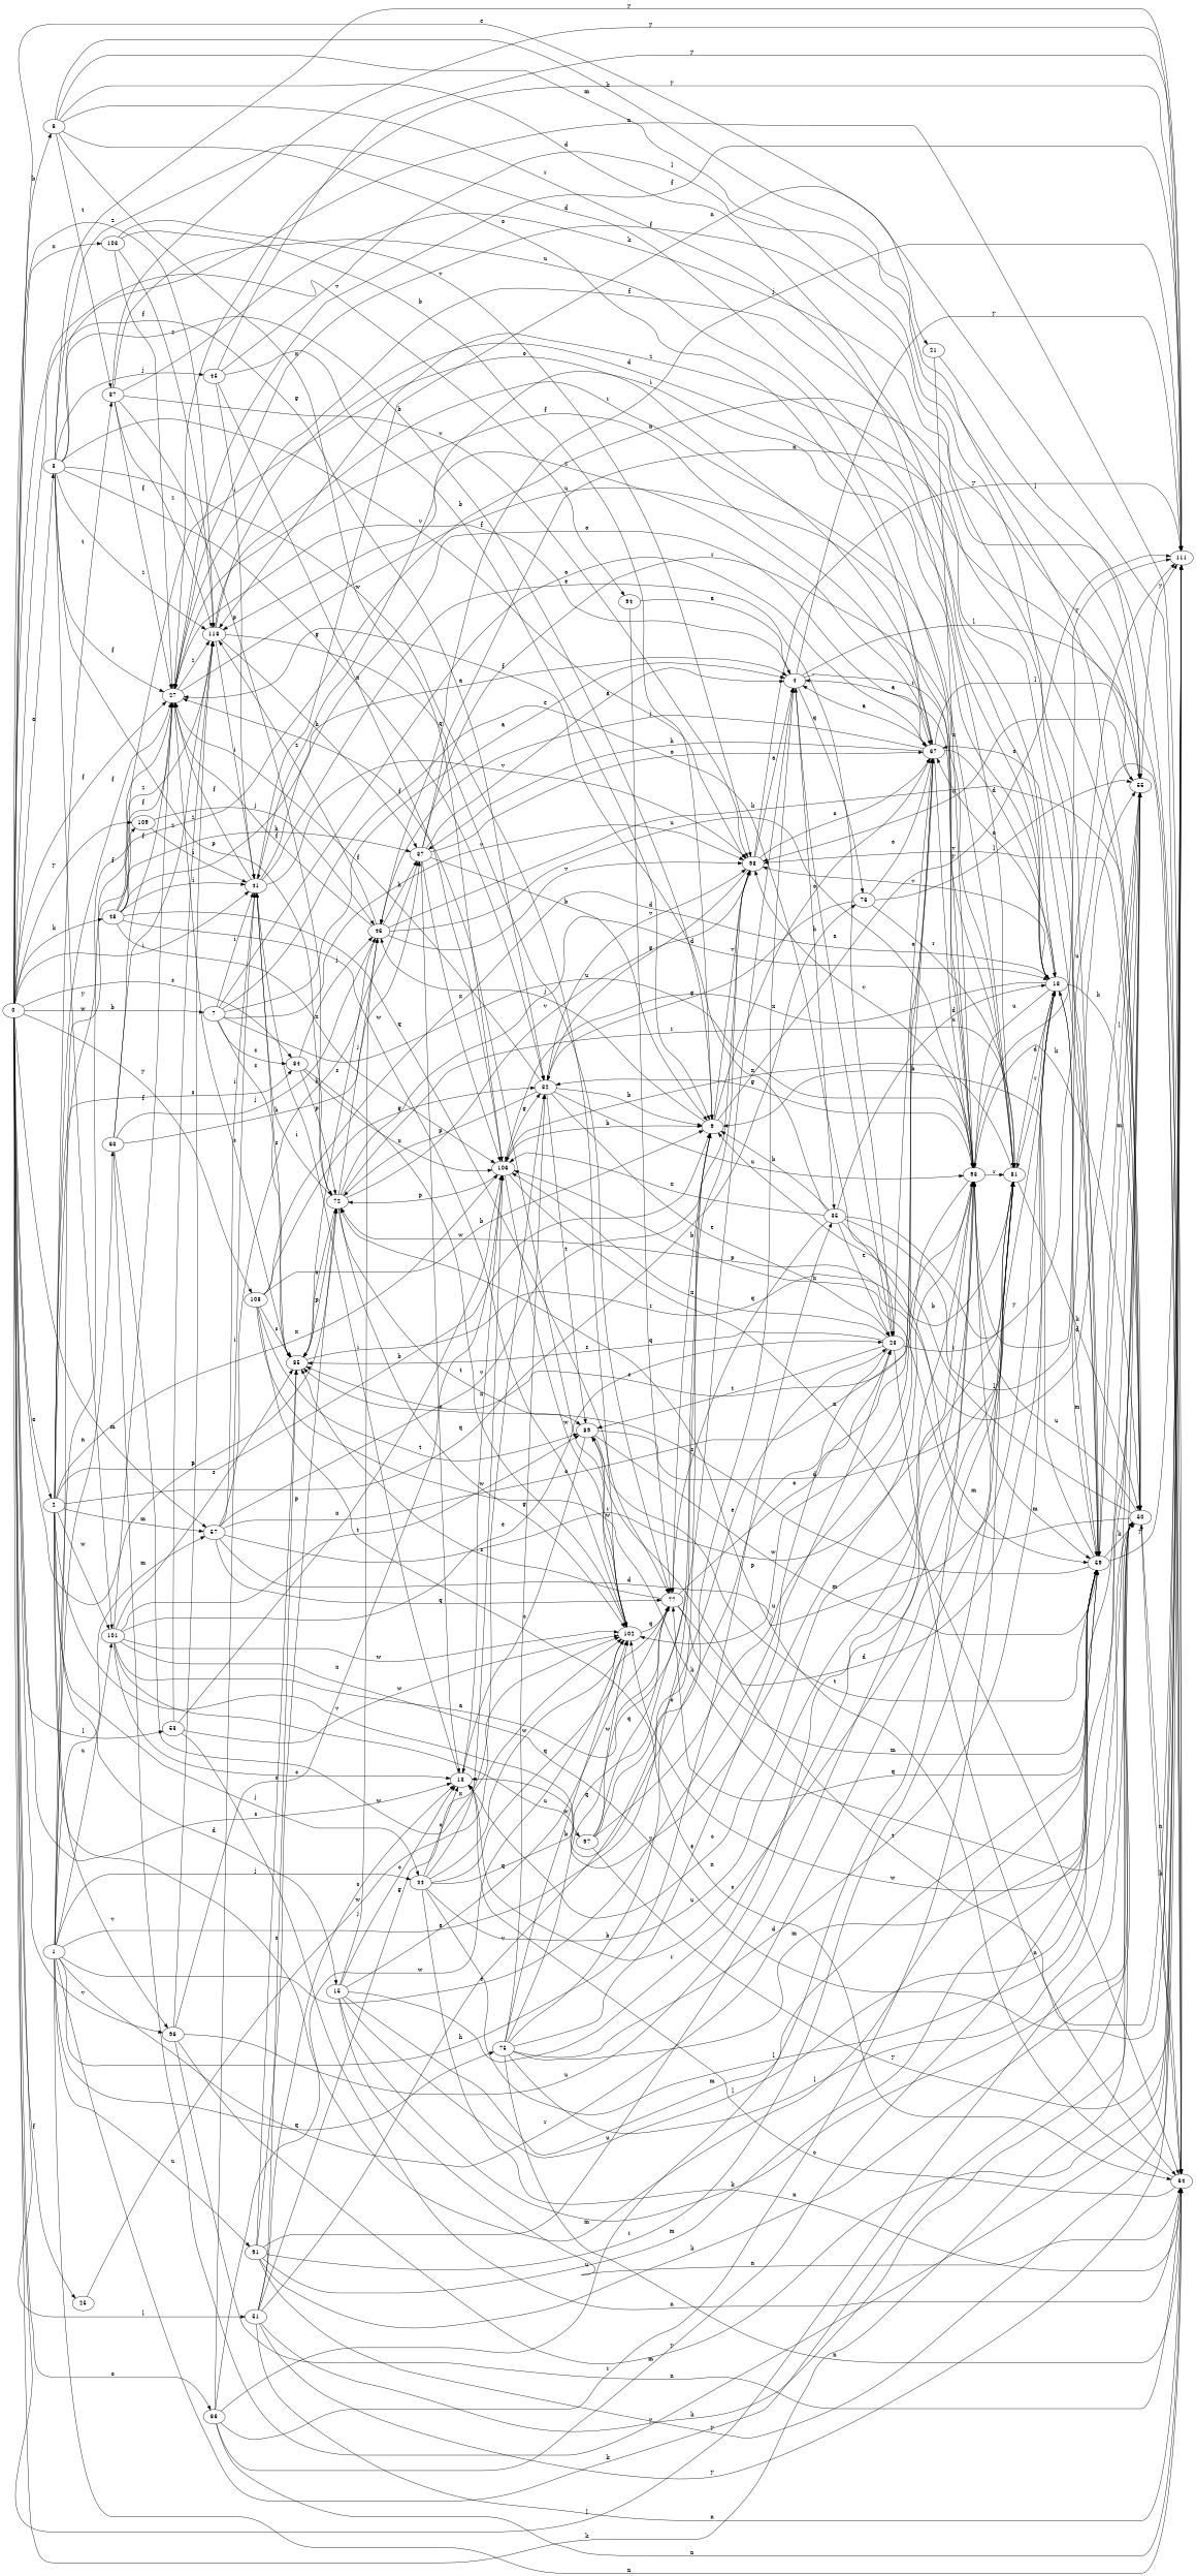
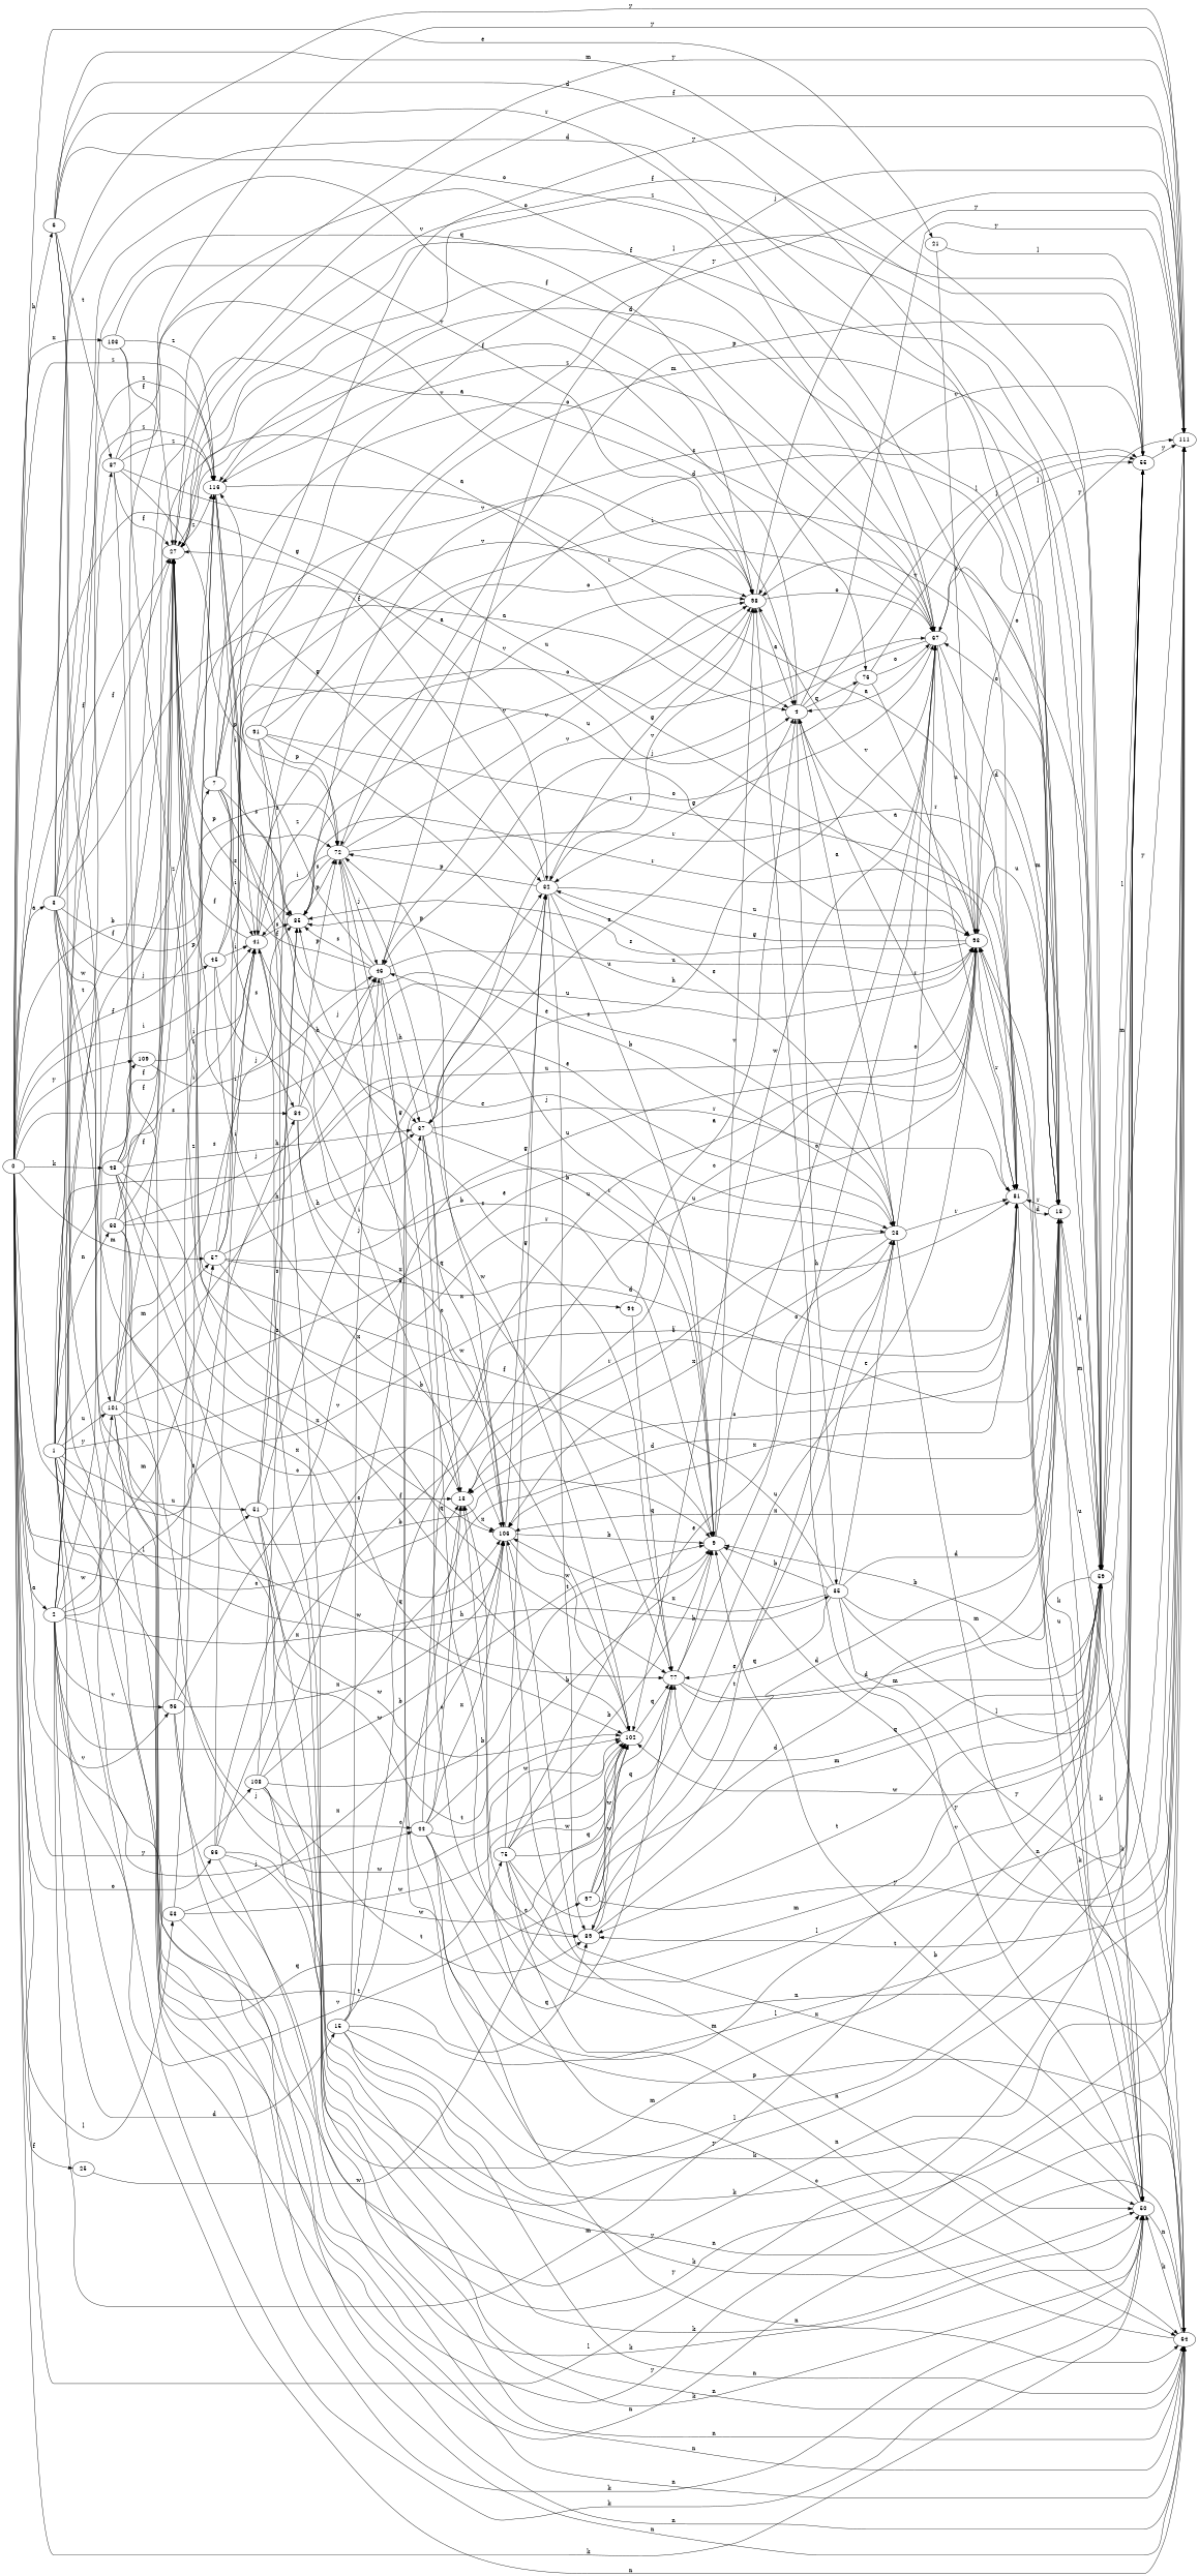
  strict digraph {
    rankdir=LR
    0
    2
    3
    6
    7
    13
    21
    25
    27
    32
    41
    48
    50
    51
    53
    55
    57
    66
    72
    84
    94
    96
    103
    108
    109
    116
    44
    101
    9
    15
    59
    76
    87
    97
    106
    64
    18
    45
    98
    102
    111
    81
    67
    4
    23
    85
    93
    89
    77
    37
    46
    1
    35
    63
    75
    91
    0 -> 2 [label=a]
    0 -> 3 [label=a]
    0 -> 6 [label=b]
    0 -> 7 [label=b]
    0 -> 13 [label=c]
    0 -> 21 [label=e]
    0 -> 25 [label=f]
    0 -> 27 [label=f]
    0 -> 32 [label=g]
    0 -> 41 [label=i]
    0 -> 48 [label=k]
    0 -> 50 [label=k]
    0 -> 51 [label=l]
    0 -> 53 [label=l]
    0 -> 55 [label=l]
    0 -> 57 [label=m]
    0 -> 66 [label=o]
    0 -> 72 [label=p]
    0 -> 84 [label=s]
    0 -> 94 [label=v]
    0 -> 96 [label=v]
    0 -> 103 [label=x]
    0 -> 108 [label=y]
    0 -> 109 [label=y]
    0 -> 116 [label=z]
    2 -> 27 [label=f]
    2 -> 57 [label=m]
    2 -> 84 [label=s]
    2 -> 96 [label=v]
    2 -> 109 [label=y]
    2 -> 44 [label=j]
    2 -> 101 [label=w]
    2 -> 9 [label=b]
    2 -> 15 [label=d]
    2 -> 59 [label=m]
    2 -> 76 [label=q]
    2 -> 87 [label=t]
    2 -> 97 [label=v]
    2 -> 106 [label=x]
    3 -> 27 [label=f]
    3 -> 32 [label=g]
    3 -> 72 [label=p]
    3 -> 116 [label=z]
    3 -> 101 [label=w]
    3 -> 9 [label=b]
    3 -> 64 [label=n]
    3 -> 18 [label=d]
    3 -> 45 [label=j]
    3 -> 98 [label=v]
    3 -> 102 [label=w]
    3 -> 111 [label=y]
    6 -> 50 [label=k]
    6 -> 59 [label=m]
    6 -> 87 [label=t]
    6 -> 106 [label=x]
    6 -> 18 [label=d]
    6 -> 81 [label=r]
    6 -> 67 [label=o]
    7 -> 41 [label=i]
    7 -> 84 [label=s]
    7 -> 98 [label=v]
    7 -> 67 [label=o]
    7 -> 4 [label=a]
    7 -> 23 [label=e]
    7 -> 85 [label=s]
    7 -> 93 [label=u]
    13 -> 41 [label=i]
    13 -> 106 [label=x]
    21 -> 55 [label=l]
    21 -> 93 [label=u]
    25 -> 102 [label=w]
    27 -> 116 [label=z]
    27 -> 111 [label=y]
    27 -> 85 [label=s]
    27 -> 93 [label=u]
    32 -> 27 [label=f]
    32 -> 72 [label=p]
    32 -> 9 [label=b]
    32 -> 98 [label=v]
    32 -> 23 [label=e]
    32 -> 93 [label=u]
    32 -> 89 [label=t]
    41 -> 27 [label=f]
    41 -> 64 [label=n]
    41 -> 98 [label=v]
    41 -> 67 [label=o]
    41 -> 23 [label=e]
    41 -> 85 [label=s]
    48 -> 27 [label=f]
    48 -> 41 [label=i]
    48 -> 106 [label=x]
    48 -> 64 [label=n]
    48 -> 102 [label=w]
    48 -> 67 [label=o]
    48 -> 4 [label=a]
    48 -> 77 [label=q]
    48 -> 37 [label=h]
    50 -> 9 [label=b]
    50 -> 106 [label=x]
    50 -> 64 [label=n]
    50 -> 98 [label=v]
    50 -> 93 [label=u]
    51 -> 13 [label=c]
    51 -> 32 [label=g]
    51 -> 50 [label=k]
    51 -> 64 [label=n]
    51 -> 98 [label=v]
    51 -> 111 [label=y]
    51 -> 85 [label=s]
    53 -> 116 [label=z]
    53 -> 106 [label=x]
    53 -> 64 [label=n]
    53 -> 102 [label=w]
    55 -> 27 [label=f]
    55 -> 72 [label=p]
    55 -> 59 [label=m]
    55 -> 98 [label=v]
    55 -> 102 [label=w]
    55 -> 111 [label=y]
    57 -> 41 [label=i]
    57 -> 18 [label=d]
    57 -> 98 [label=v]
    57 -> 81 [label=r]
    57 -> 67 [label=o]
    57 -> 77 [label=q]
    57 -> 37 [label=h]
    66 -> 41 [label=i]
    66 -> 59 [label=m]
    66 -> 64 [label=n]
    66 -> 102 [label=w]
    66 -> 81 [label=r]
    66 -> 93 [label=u]
    72 -> 41 [label=i]
    72 -> 18 [label=d]
    72 -> 98 [label=v]
    72 -> 102 [label=w]
    72 -> 81 [label=r]
    72 -> 85 [label=s]
    72 -> 89 [label=t]
    72 -> 46 [label=j]
    84 -> 72 [label=p]
    84 -> 106 [label=x]
    84 -> 102 [label=w]
    84 -> 46 [label=j]
    94 -> 4 [label=a]
    94 -> 77 [label=q]
    96 -> 116 [label=z]
    96 -> 106 [label=x]
    96 -> 64 [label=n]
    96 -> 111 [label=y]
    96 -> 93 [label=u]
    103 -> 27 [label=f]
    103 -> 116 [label=z]
    103 -> 9 [label=b]
    103 -> 98 [label=v]
    108 -> 32 [label=g]
    108 -> 50 [label=k]
    108 -> 9 [label=b]
    108 -> 64 [label=n]
    108 -> 18 [label=d]
    108 -> 85 [label=s]
    108 -> 89 [label=t]
    109 -> 41 [label=i]
    109 -> 46 [label=j]
    116 -> 41 [label=i]
    116 -> 18 [label=d]
    116 -> 81 [label=r]
    116 -> 77 [label=q]
    116 -> 37 [label=h]
    44 -> 13 [label=c]
    44 -> 55 [label=l]
    44 -> 9 [label=b]
    44 -> 106 [label=x]
    44 -> 64 [label=n]
    44 -> 102 [label=w]
    44 -> 93 [label=u]
    44 -> 77 [label=q]
    101 -> 13 [label=c]
    101 -> 27 [label=f]
    101 -> 102 [label=w]
    101 -> 111 [label=y]
    101 -> 4 [label=a]
    101 -> 23 [label=e]
    101 -> 85 [label=s]
    101 -> 93 [label=u]
    101 -> 89 [label=t]
    9 -> 98 [label=v]
    9 -> 111 [label=y]
    9 -> 67 [label=o]
    9 -> 46 [label=j]
    15 -> 13 [label=c]
    15 -> 50 [label=k]
    15 -> 55 [label=l]
    15 -> 59 [label=m]
    15 -> 64 [label=n]
    15 -> 81 [label=r]
-   15 -> 77 [label=q]
    15 -> 46 [label=j]
    59 -> 27 [label=f]
    59 -> 50 [label=k]
    59 -> 55 [label=l]
    59 -> 116 [label=z]
    59 -> 9 [label=b]
    59 -> 18 [label=d]
    59 -> 111 [label=y]
    59 -> 67 [label=o]
    59 -> 85 [label=s]
    59 -> 89 [label=t]
    59 -> 77 [label=q]
    76 -> 32 [label=g]
    76 -> 55 [label=l]
    76 -> 81 [label=r]
    76 -> 67 [label=o]
    87 -> 27 [label=f]
    87 -> 50 [label=k]
    87 -> 72 [label=p]
    87 -> 116 [label=z]
    87 -> 98 [label=v]
    87 -> 111 [label=y]
    87 -> 93 [label=u]
    97 -> 102 [label=w]
    97 -> 111 [label=y]
    97 -> 23 [label=e]
    97 -> 93 [label=u]
    97 -> 77 [label=q]
    106 -> 32 [label=g]
    106 -> 72 [label=p]
    106 -> 9 [label=b]
    106 -> 64 [label=n]
    106 -> 102 [label=w]
    64 -> 13 [label=c]
    64 -> 50 [label=k]
    64 -> 72 [label=p]
    64 -> 93 [label=u]
    18 -> 41 [label=i]
    18 -> 50 [label=k]
    18 -> 59 [label=m]
    18 -> 106 [label=x]
    18 -> 98 [label=v]
    18 -> 81 [label=r]
    18 -> 67 [label=o]
    18 -> 93 [label=u]
    45 -> 41 [label=i]
    45 -> 55 [label=l]
    45 -> 9 [label=b]
    45 -> 106 [label=x]
    45 -> 111 [label=y]
    98 -> 32 [label=g]
    98 -> 111 [label=y]
    98 -> 67 [label=o]
    98 -> 4 [label=a]
    102 -> 27 [label=f]
    102 -> 77 [label=q]
    111 -> 27 [label=f]
    111 -> 89 [label=t]
    111 -> 46 [label=j]
    81 -> 13 [label=c]
    81 -> 50 [label=k]
    81 -> 106 [label=x]
    81 -> 18 [label=d]
    67 -> 27 [label=f]
    67 -> 55 [label=l]
    67 -> 116 [label=z]
    67 -> 18 [label=d]
    67 -> 102 [label=w]
    67 -> 4 [label=a]
    67 -> 93 [label=u]
    67 -> 37 [label=h]
    67 -> 46 [label=j]
    4 -> 27 [label=f]
    4 -> 55 [label=l]
    4 -> 76 [label=q]
    4 -> 111 [label=y]
    4 -> 81 [label=r]
    4 -> 35 [label=h]
    23 -> 13 [label=c]
    23 -> 106 [label=x]
    23 -> 64 [label=n]
    23 -> 81 [label=r]
    23 -> 67 [label=o]
    23 -> 4 [label=a]
    23 -> 85 [label=s]
    23 -> 89 [label=t]
    85 -> 72 [label=p]
    85 -> 81 [label=r]
    93 -> 13 [label=c]
    93 -> 32 [label=g]
    93 -> 50 [label=k]
    93 -> 59 [label=m]
    93 -> 98 [label=v]
    93 -> 111 [label=y]
    93 -> 81 [label=r]
    93 -> 4 [label=a]
    93 -> 85 [label=s]
    89 -> 13 [label=c]
    89 -> 59 [label=m]
    89 -> 18 [label=d]
    89 -> 102 [label=w]
    77 -> 9 [label=b]
    77 -> 59 [label=m]
    77 -> 18 [label=d]
    77 -> 67 [label=o]
    77 -> 85 [label=s]
    37 -> 13 [label=c]
    37 -> 9 [label=b]
    37 -> 106 [label=x]
    37 -> 64 [label=n]
    37 -> 81 [label=r]
    37 -> 67 [label=o]
    37 -> 4 [label=a]
    46 -> 27 [label=f]
    46 -> 50 [label=k]
    46 -> 116 [label=z]
    46 -> 98 [label=v]
    46 -> 85 [label=s]
    46 -> 93 [label=u]
    46 -> 37 [label=h]
    1 -> 27 [label=f]
    1 -> 50 [label=k]
    1 -> 57 [label=m]
    1 -> 116 [label=z]
    1 -> 44 [label=j]
    1 -> 101 [label=u]
    1 -> 64 [label=n]
    1 -> 81 [label=r]
    1 -> 4 [label=a]
    1 -> 23 [label=e]
    1 -> 35 [label=h]
    1 -> 63 [label=n]
    1 -> 75 [label=q]
-   1 -> 91 [label=u]
+   1 -> 51 [label=u]
    35 -> 27 [label=f]
    35 -> 55 [label=l]
    35 -> 9 [label=b]
    35 -> 59 [label=m]
    35 -> 106 [label=x]
    35 -> 18 [label=d]
    35 -> 111 [label=y]
    35 -> 23 [label=e]
    35 -> 77 [label=q]
    63 -> 27 [label=f]
    63 -> 116 [label=z]
    63 -> 102 [label=w]
    63 -> 111 [label=y]
    63 -> 37 [label=h]
    63 -> 46 [label=j]
    75 -> 32 [label=g]
    75 -> 55 [label=l]
    75 -> 9 [label=b]
    75 -> 59 [label=m]
    75 -> 64 [label=n]
    75 -> 18 [label=d]
    75 -> 102 [label=w]
    75 -> 23 [label=e]
    75 -> 77 [label=q]
    91 -> 50 [label=k]
    91 -> 72 [label=p]
    91 -> 59 [label=m]
    91 -> 111 [label=y]
    91 -> 81 [label=r]
    91 -> 85 [label=s]
    91 -> 93 [label=u]
  }
